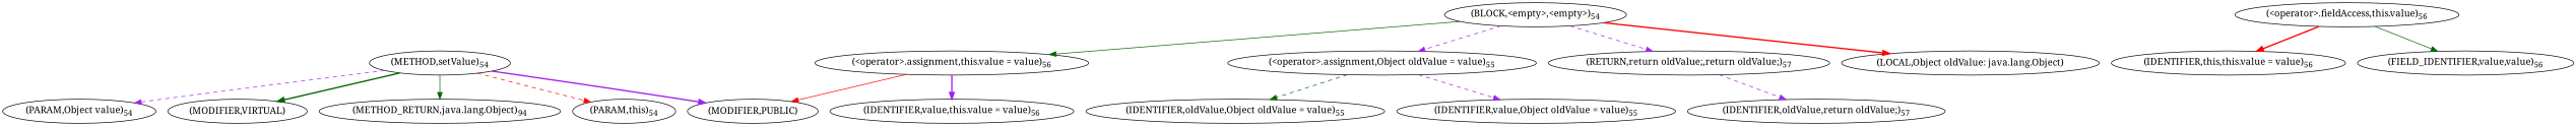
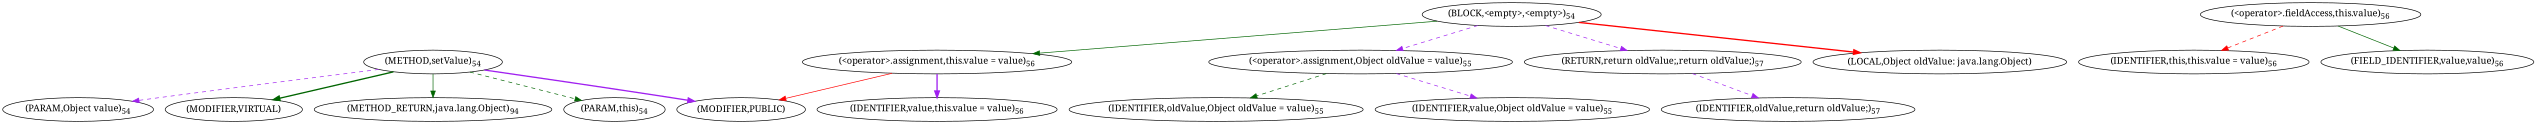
  digraph {
    fontname="Noto Serif"
    node [fontname="Noto Serif"]
    edge [color=purple fontname="Noto Serif" style=dashed]
    n1 [label=<(METHOD,setValue)<SUB>54</SUB>>]
    n2 [label=<(PARAM,this)<SUB>54</SUB>>]
    n3 [label=<(PARAM,Object value)<SUB>54</SUB>>]
    n4 [label=<(MODIFIER,PUBLIC)>]
    n5 [label=<(MODIFIER,VIRTUAL)>]
    n6 [label=<(METHOD_RETURN,java.lang.Object)<SUB>94</SUB>>]
    n7 [label=<(BLOCK,&lt;empty&gt;,&lt;empty&gt;)<SUB>54</SUB>>]
    n8 [label=<(LOCAL,Object oldValue: java.lang.Object)>]
    n9 [label=<(&lt;operator&gt;.assignment,Object oldValue = value)<SUB>55</SUB>>]
    n10 [label=<(&lt;operator&gt;.assignment,this.value = value)<SUB>56</SUB>>]
    n11 [label=<(RETURN,return oldValue;,return oldValue;)<SUB>57</SUB>>]
    n12 [label=<(IDENTIFIER,oldValue,Object oldValue = value)<SUB>55</SUB>>]
    n13 [label=<(IDENTIFIER,value,Object oldValue = value)<SUB>55</SUB>>]
    n14 [label=<(IDENTIFIER,value,this.value = value)<SUB>56</SUB>>]
    n15 [label=<(IDENTIFIER,oldValue,return oldValue;)<SUB>57</SUB>>]
    n16 [label=<(&lt;operator&gt;.fieldAccess,this.value)<SUB>56</SUB>>]
    n17 [label=<(IDENTIFIER,this,this.value = value)<SUB>56</SUB>>]
    n18 [label=<(FIELD_IDENTIFIER,value,value)<SUB>56</SUB>>]
-   n1 -> n2 [color=red]
+   n1 -> n2 [color=darkgreen]
    n1 -> n3
    n1 -> n4 [style=bold]
    n1 -> n5 [color=darkgreen style=bold]
    n1 -> n6 [color=darkgreen style=solid]
    n7 -> n8 [color=red style=bold]
    n7 -> n9
    n7 -> n10 [color=darkgreen style=solid]
    n7 -> n11
    n9 -> n12 [color=darkgreen]
    n9 -> n13
    n10 -> n4 [color=red style=solid]
    n10 -> n14 [style=bold]
    n11 -> n15
-   n16 -> n17 [color=red style=bold]
+   n16 -> n17 [color=red]
    n16 -> n18 [color=darkgreen style=solid]
  }
